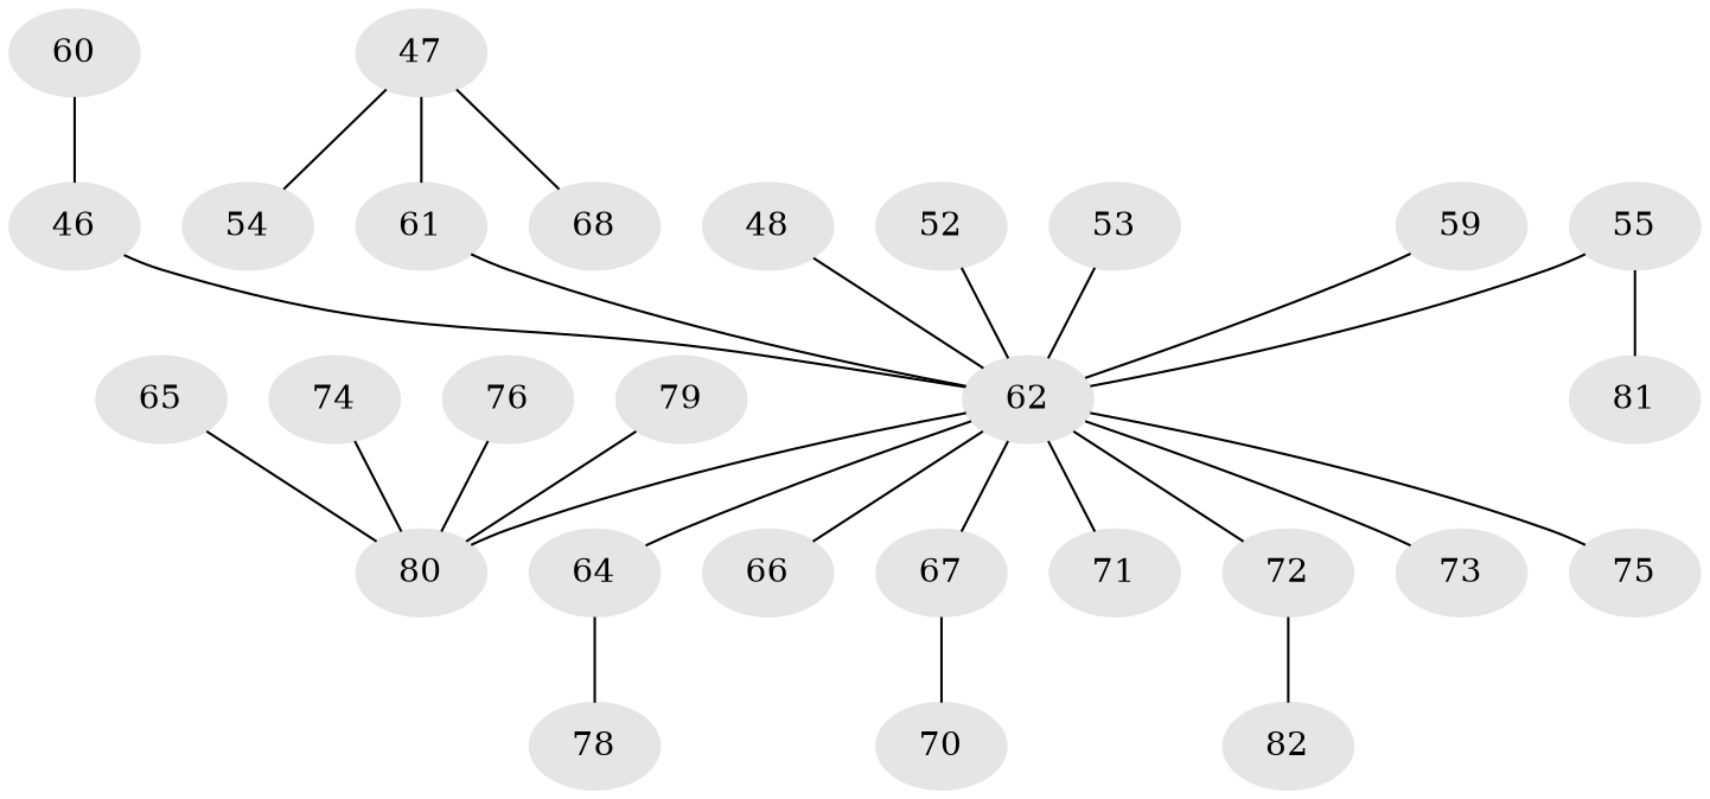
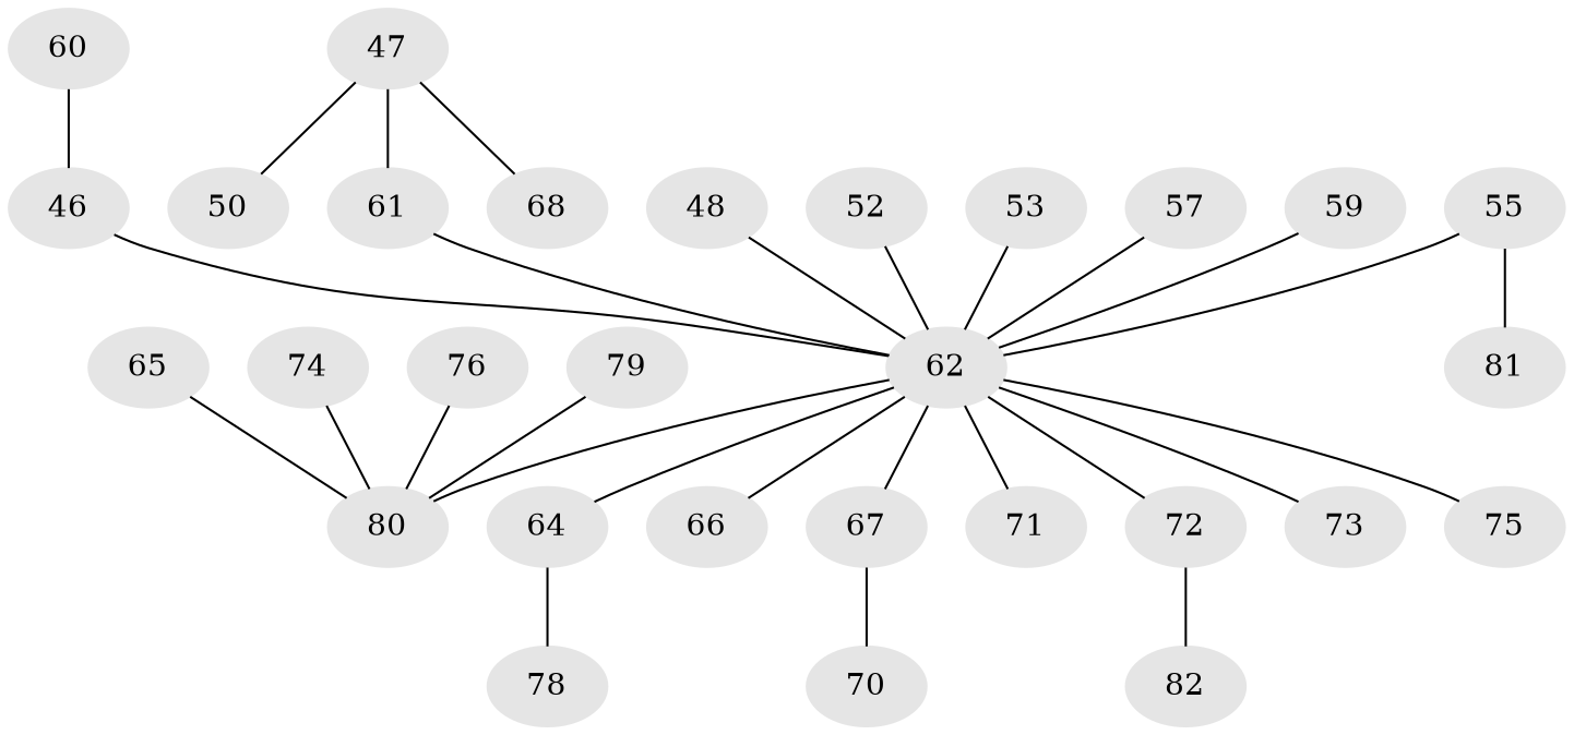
  graph {
    node [color=gray90 style=filled]
    62 [super="+58+27+36+37+42+43+44"]
    64
    66
    67 [super="+21+54"]
    71
    72
    73
    75
    80 [super="+40"]
    46
    47
-   50 [label=54]
+   50
    61 [super="+31"]
    68
    48
    52
    53
    55
    81
+   57
    59
    60
    78
    70
    82
    65
    74
    76
    79
    62 -- 64
    62 -- 66
    62 -- 67
    62 -- 71
    62 -- 72
    62 -- 73
    62 -- 75
    62 -- 80
    64 -- 78
    67 -- 70
    72 -- 82
    46 -- 62
    47 -- 50
    47 -- 61
    47 -- 68
    61 -- 62
    48 -- 62
    52 -- 62
    53 -- 62
    55 -- 62
    55 -- 81
+   57 -- 62
    59 -- 62
    60 -- 46
    65 -- 80
    74 -- 80
    76 -- 80
    79 -- 80
  }
